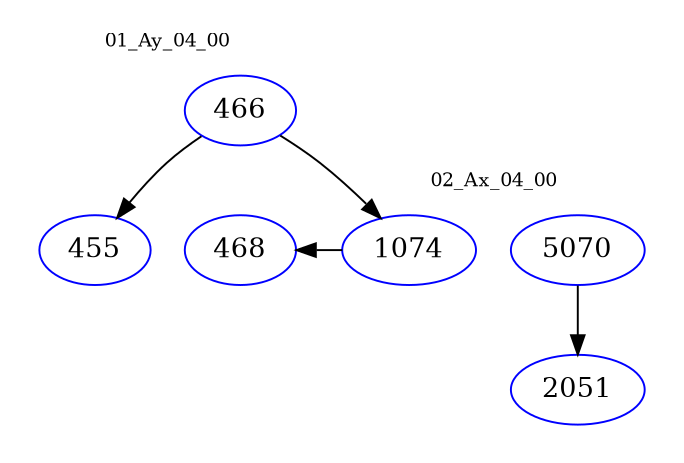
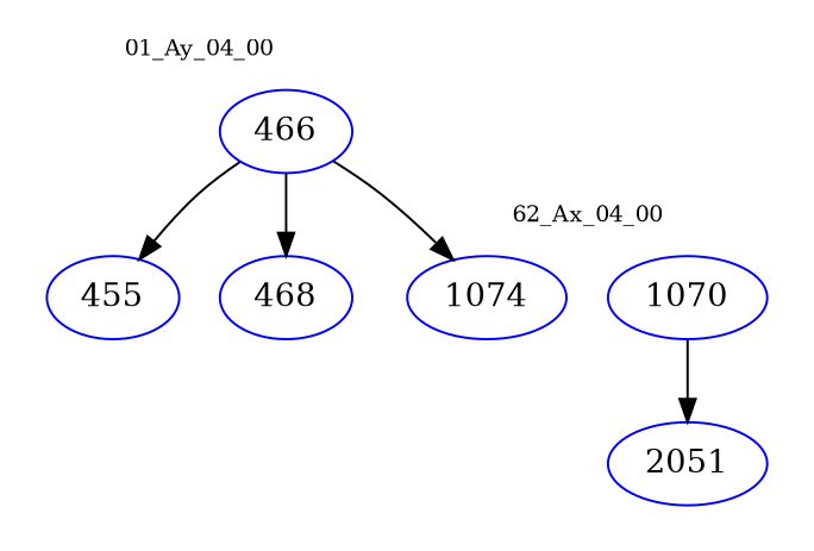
  digraph {
    node [color=blue]
    edge [color=black]
    n1 [label=466]
    n2 [label=455]
    n3 [label=468]
-   n4 [label=5070]
+   n4 [label=1070]
    n5 [label=2051]
    n6 [label=1074]
    subgraph cluster_1 {
      color=white
      fontsize=10
      label="01_Ay_04_00"
      n1
      n2
      n3
    }
    subgraph cluster_2 {
      color=white
      fontsize=10
-     label="02_Ax_04_00"
+     label="62_Ax_04_00"
      n4
      n5
      n6
    }
    n1 -> n2
-   n6 -> n3
+   n1 -> n3
    n1 -> n6
    n4 -> n5
  }
